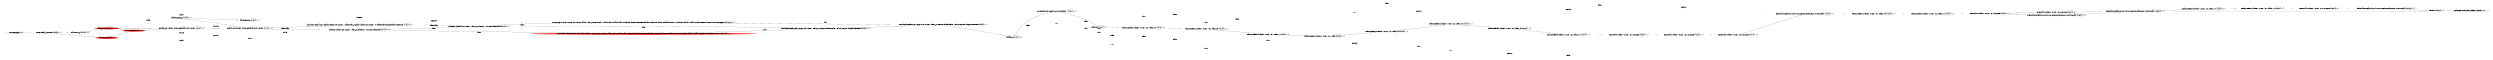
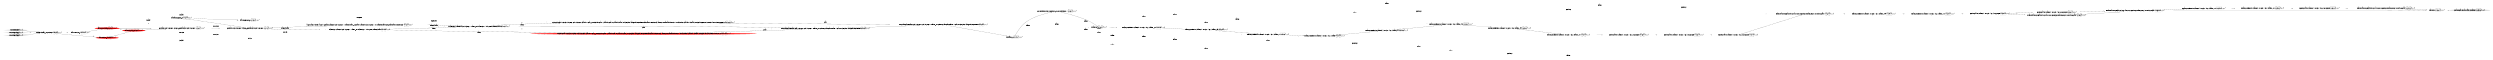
  digraph {
    rankdir=LR
    node [fillcolor=white shape=ellipse style=filled]
    edge [style=bold]
    n1 [label="EvictingWindowOperator<String,Tuple2<String,Integer>,Tuple2<String,Integer>,GlobalWindow> operator = new EvictingWindowOperator<>(GlobalWindows.create(),new GlobalWindow.Serializer(),new TupleKeySelector(),BasicTypeInfo.STRING_TYPE_INFO.createSerializer(new ExecutionConfig()),stateDesc,new InternalIterableWindowFunction<>(new RichSumReducer<GlobalWindow>(closeCalled)),CountTrigger.of(TRIGGER_COUNT),CountEvictor.of(WINDOW_SIZE,EVICT_AFTER),0,null)@@@12@@@['0', '0', '1']"]
    n2 [label="OneInputStreamOperatorTestHarness<Tuple2<String,Integer>,Tuple2<String,Integer>> testHarness = new KeyedOneInputStreamOperatorTestHarness<>(operator,new TupleKeySelector(),BasicTypeInfo.STRING_TYPE_INFO)@@@13@@@['1', '1', '1']"]
    n3 [label="testHarness.processElement(new StreamRecord<>(new Tuple2<>(\"key1\",1),initialTime))@@@20@@@['1', '1', '1']"]
    n4 [label="testHarness.processElement(new StreamRecord<>(new Tuple2<>(\"key1\",1),initialTime + 999))@@@21@@@['1', '1', '1']"]
    n5 [label="testHarness.processElement(new StreamRecord<>(new Tuple2<>(\"key2\",1),initialTime + 3000))@@@17@@@['1', '1', '1']"]
    n6 [label="testHarness.processElement(new StreamRecord<>(new Tuple2<>(\"key2\",1),initialTime + 3999))@@@18@@@['1', '1', '1']"]
    n7 [label="testHarness.processElement(new StreamRecord<>(new Tuple2<>(\"key2\",1),initialTime + 1998))@@@22@@@['1', '1', '1']"]
    n8 [label="testHarness.processElement(new StreamRecord<>(new Tuple2<>(\"key2\",1),initialTime + 1999))@@@23@@@['1', '1', '1']"]
    n9 [label="testHarness.processElement(new StreamRecord<>(new Tuple2<>(\"key1\",1),initialTime + 20))@@@19@@@['1', '1', '1']"]
    n10 [label="testHarness.processElement(new StreamRecord<>(new Tuple2<>(\"key1\",1),initialTime + 10999))@@@29@@@['1', '1', '1']"]
    n11 [label="TestHarnessUtil.assertOutputEqualsSorted(\"Output was not correct.\",expectedOutput,testHarness.getOutput(),new ResultSortComparator())@@@28@@@['1', '1', '1']"]
    n12 [label="testHarness.open()@@@16@@@['1', '1', '1']"]
    n13 [label="long initialTime = 0L@@@14@@@['1', '1', '1']"]
    n14 [fillcolor=red label="final int windowSize = 4@@@4@@@['0', '1', '0']"]
    n15 [fillcolor=red label="EvictingWindowOperator<String,Tuple2<String,Integer>,Tuple2<String,Integer>,GlobalWindow> operator = new EvictingWindowOperator<>(GlobalWindows.create(),new GlobalWindow.Serializer(),new TupleKeySelector(),BasicTypeInfo.STRING_TYPE_INFO.createSerializer(new ExecutionConfig()),stateDesc,new InternalIterableWindowFunction<>(new RichSumReducer<GlobalWindow>(closeCalled)),CountTrigger.of(windowSlide),CountEvictor.of(windowSize),0,null)@@@11@@@['0', '1', '0']"]
    n16 [fillcolor=red label="final int windowSlide = 2@@@5@@@['0', '1', '0']"]
    n17 [label="OneInputStreamOperatorTestHarness<Tuple2<String,Integer>,Tuple2<String,Integer>> testHarness = new KeyedOneInputStreamOperatorTestHarness<>(operator,new TupleKeySelector(),BasicTypeInfo.STRING_TYPE_INFO)@@@12@@@['1', '1', '0']"]
    n18 [label="TypeInformation<Tuple2<String,Integer>> inputType = TypeInfoParser.parse(\"Tuple2<String, Integer>\")@@@6@@@['1', '1', '0']"]
    n19 [label="TypeInformation<Tuple2<String,Integer>> inputType = TypeInfoParser.parse(\"Tuple2<String, Integer>\")@@@7@@@['1', '1', '1']"]
    n20 [label="ListStateDescriptor<StreamRecord<Tuple2<String,Integer>>> stateDesc = new ListStateDescriptor<>(\"window-contents\",streamRecordSerializer)@@@10@@@['1', '1', '0']"]
    n21 [label="@SuppressWarnings({\"unchecked\",\"rawtypes\"}) TypeSerializer<StreamRecord<Tuple2<String,Integer>>> streamRecordSerializer = (TypeSerializer<StreamRecord<Tuple2<String,Integer>>>)new StreamElementSerializer(inputType.createSerializer(new ExecutionConfig()))@@@8@@@['0', '0', '1']"]
    n22 [label="ListStateDescriptor<StreamRecord<Tuple2<String,Integer>>> stateDesc = new ListStateDescriptor<>(\"window-contents\",streamRecordSerializer)@@@11@@@['1', '0', '1']"]
    n23 [label="expectedOutput.add(new StreamRecord<>(new Tuple2<>(\"key2\",6),Long.MAX_VALUE))@@@36@@@['0', '0', '1']"]
    n24 [label="TestHarnessUtil.assertOutputEqualsSorted(\"Output was not correct.\",expectedOutput,testHarness.getOutput(),new ResultSortComparator())@@@37@@@['0', '0', '1']"]
    n25 [label="testHarness.close()@@@38@@@['1', '1', '1']"]
+   n26 [fillcolor=lightgray label="testCountEvictorEvictAfter['0', '0', '1']" shape=diamond]
    n27 [label="AtomicInteger closeCalled = new AtomicInteger(0)@@@3@@@['1', '1', '1']"]
    n28 [label="final int WINDOW_SIZE = 4@@@4@@@['1', '0', '1']"]
    n29 [fillcolor=lightgray label="Assert.assertEquals(\"Close was not called.\",1,closeCalled.get())@@@39@@@['0', '0', '1']"]
    n30 [label="TestHarnessUtil.assertOutputEqualsSorted(\"Output was not correct.\",expectedOutput,testHarness.getOutput(),new ResultSortComparator())@@@33@@@['1', '1', '1']"]
    n31 [label="testHarness.processElement(new StreamRecord<>(new Tuple2<>(\"key2\",1),initialTime + 1000))@@@34@@@['0', '0', '1']"]
    n32 [label="testHarness.processElement(new StreamRecord<>(new Tuple2<>(\"key2\",1),initialTime + 1000))@@@35@@@['0', '0', '1']"]
    n33 [label="testHarness.processElement(new StreamRecord<>(new Tuple2<>(\"key2\",1),initialTime + 1000))@@@24@@@['1', '1', '1']"]
    n34 [label="expectedOutput.add(new StreamRecord<>(new Tuple2<>(\"key2\",4),Long.MAX_VALUE))@@@26@@@['1', '1', '1']"]
    n35 [label="expectedOutput.add(new StreamRecord<>(new Tuple2<>(\"key1\",2),Long.MAX_VALUE))@@@27@@@['1', '1', '1']"]
    n36 [label="testHarness.processElement(new StreamRecord<>(new Tuple2<>(\"key2\",1),initialTime + 1000))@@@30@@@['1', '1', '1']"]
    n37 [label="expectedOutput.add(new StreamRecord<>(new Tuple2<>(\"key1\",4),Long.MAX_VALUE))@@@31@@@['1', '1', '1']"]
    n38 [label="expectedOutput.add(new StreamRecord<>(new Tuple2<>(\"key2\",6),Long.MAX_VALUE))@@@32@@@['0', '0', '1']"]
    n39 [label="TestHarnessUtil.assertOutputEqualsSorted(\"Output was not correct.\",expectedOutput,testHarness.getOutput(),new ResultSortComparator())@@@32@@@['1', '1', '0']"]
    n40 [label="expectedOutput.add(new StreamRecord<>(new Tuple2<>(\"key2\",2),Long.MAX_VALUE))@@@25@@@['1', '1', '1']"]
    n41 [label="final int TRIGGER_COUNT = 2@@@5@@@['0', '0', '1']"]
    n42 [fillcolor=red label="final int WINDOW_SLIDE = 2@@@5@@@['1', '0', '0']"]
    n43 [fillcolor=lightgray label="testCountTriggerWithApply['1', '0', '0']" shape=diamond]
    n44 [label="ConcurrentLinkedQueue<Object> expectedOutput = new ConcurrentLinkedQueue<>()@@@15@@@['1', '1', '1']"]
    n45 [label="final boolean EVICT_AFTER = true@@@6@@@['0', '0', '1']"]
+   n46 [fillcolor=lightgray label="testCountTriggerWithApply['0', '1', '0']" shape=diamond]
    n1 -> n2
    n1 -> n2 [label=operator style=solid]
    n2 -> n3 [label=initialTime style=solid]
    n2 -> n4 [label=initialTime style=solid]
    n2 -> n5 [label=initialTime style=solid]
    n2 -> n6 [label=initialTime style=solid]
    n2 -> n7 [label=initialTime style=solid]
    n2 -> n8 [label=initialTime style=solid]
    n2 -> n9 [label=initialTime style=solid]
    n2 -> n10 [label=initialTime style=solid]
    n2 -> n11 [label=initialTime style=solid]
    n2 -> n12 [label=initialTime style=solid]
    n2 -> n13
    n3 -> n4
    n4 -> n7
    n5 -> n6
    n6 -> n9
    n7 -> n8
    n8 -> n33
    n9 -> n3
    n10 -> n36
    n11 -> n10
    n12 -> n5
    n13 -> n3 [label=initialTime style=solid]
    n13 -> n4 [label=initialTime style=solid]
    n13 -> n5 [label=initialTime style=solid]
    n13 -> n6 [label=initialTime style=solid]
    n13 -> n7 [label=initialTime style=solid]
    n13 -> n8 [label=initialTime style=solid]
    n13 -> n9 [label=initialTime style=solid]
    n13 -> n10 [label=initialTime style=solid]
    n13 -> n31 [label=initialTime style=solid]
    n13 -> n32 [label=initialTime style=solid]
    n13 -> n33 [label=initialTime style=solid]
    n13 -> n35 [label=expectedOutput style=solid]
    n13 -> n36 [label=initialTime style=solid]
    n13 -> n39 [label=expectedOutput style=solid]
    n13 -> n44
    n14 -> n15 [label=windowSize style=solid]
    n14 -> n16
    n15 -> n17 [label=operator style=solid]
    n15 -> n17
    n16 -> n15 [label=windowSlide style=solid]
    n16 -> n18
    n17 -> n2
    n18 -> n19
    n19 -> n20
    n19 -> n20 [label=streamRecordSerializer style=solid]
    n19 -> n21
    n20 -> n15
    n20 -> n15 [label=stateDesc style=solid]
    n20 -> n22
    n20 -> n22 [label=stateDesc style=solid]
    n21 -> n22 [label=streamRecordSerializer style=solid]
    n21 -> n22
    n22 -> n1 [label=0 style=dashed]
    n22 -> n1
    n22 -> n1 [label=stateDesc style=solid]
    n22 -> n15 [label=0 style=dashed]
    n22 -> n17 [label=operator style=solid]
    n22 -> n17
    n23 -> n24
    n24 -> n25
    n25 -> n29
+   n26 -> n27
    n27 -> n1 [label=closeCalled style=solid]
    n27 -> n14
    n27 -> n15 [label=closeCalled style=solid]
    n27 -> n22 [label=closeCalled style=solid]
    n27 -> n28
    n28 -> n1 [label=WINDOW_SIZE style=solid]
    n28 -> n14 [label=0 style=dashed]
    n28 -> n22 [label=WINDOW_SIZE style=solid]
    n28 -> n41 [style=dashed]
    n28 -> n42
    n30 -> n25
    n30 -> n31
    n31 -> n32
    n32 -> n23
    n33 -> n40
    n34 -> n35
    n35 -> n11
    n36 -> n37
    n37 -> n38 [label=0 style=dashed]
    n37 -> n38
    n37 -> n39
    n38 -> n30
    n39 -> n30
    n40 -> n34
    n41 -> n1 [label=TRIGGER_COUNT style=solid]
    n42 -> n16 [label=0 style=dashed]
    n42 -> n18
    n42 -> n22 [label=WINDOW_SLIDE style=solid]
    n42 -> n41 [label=0 style=dashed]
    n43 -> n27
    n44 -> n11 [label=expectedOutput style=solid]
    n44 -> n12
    n44 -> n24 [label=expectedOutput style=solid]
    n44 -> n30 [label=expectedOutput style=solid]
    n45 -> n1 [label=EVICT_AFTER style=solid]
    n45 -> n19
    n45 -> n41
+   n46 -> n27
  }
